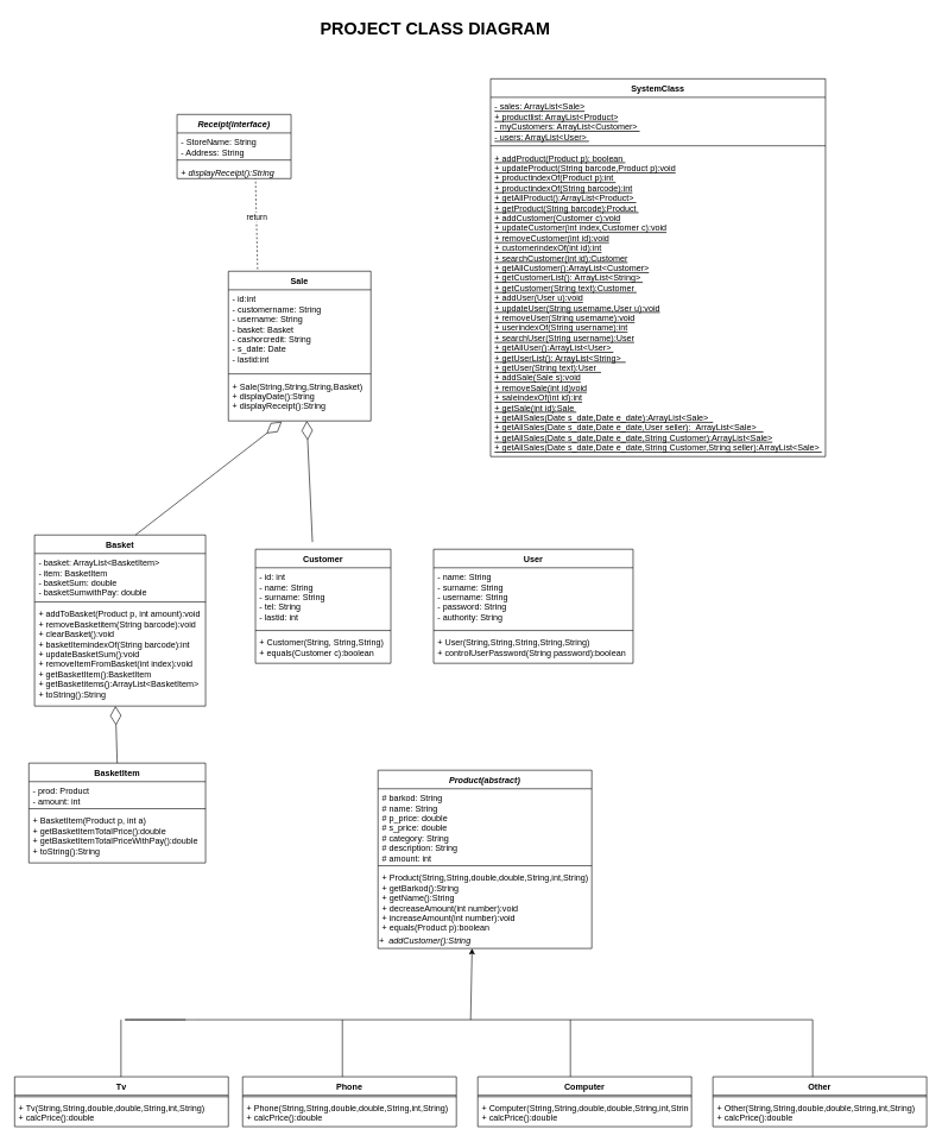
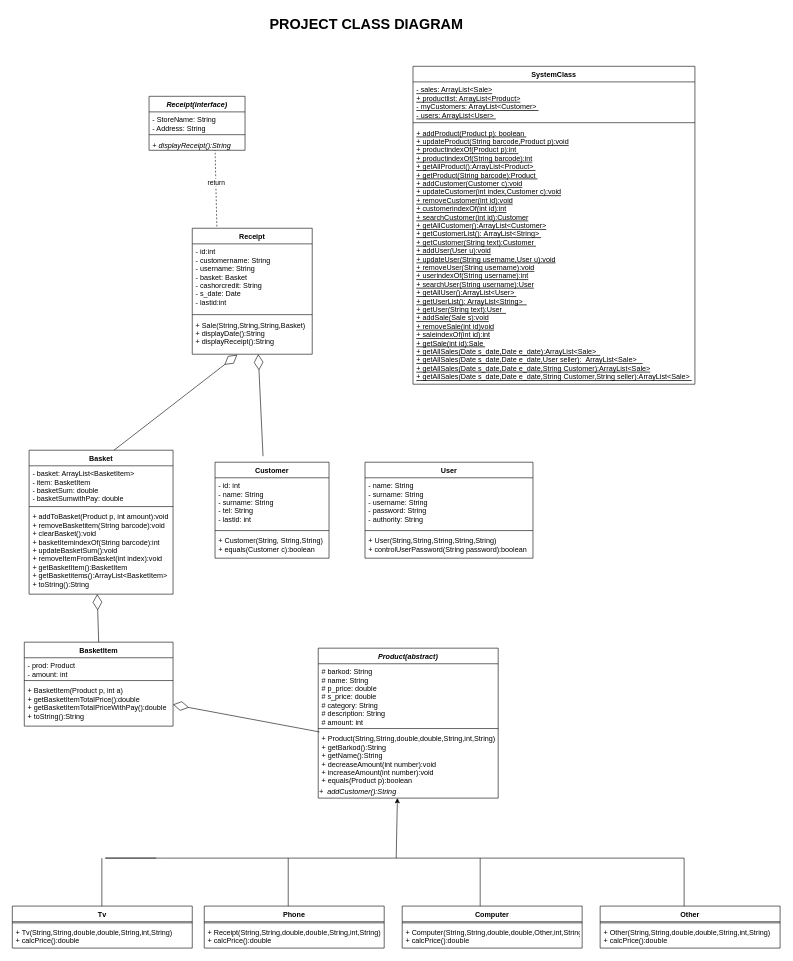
  <mxCell id="0" />
  <mxCell id="1" parent="0" />
  <mxCell id="2" value="Product(abstract)" style="swimlane;fontStyle=3;align=center;verticalAlign=top;childLayout=stackLayout;horizontal=1;startSize=26;horizontalStack=0;resizeParent=1;resizeParentMax=0;resizeLast=0;collapsible=1;marginBottom=0;" vertex="1" parent="1"><mxGeometry x="530" y="1080" width="300" height="250" as="geometry" /></mxCell>
  <mxCell id="3" value="# barkod: String&#10;# name: String&#10;# p_price: double&#10;# s_price: double&#10;# category: String&#10;# description: String&#10;# amount: int&#10;&#10;" style="text;strokeColor=none;fillColor=none;align=left;verticalAlign=top;spacingLeft=4;spacingRight=4;overflow=hidden;rotatable=0;points=[[0,0.5],[1,0.5]];portConstraint=eastwest;" vertex="1" parent="2"><mxGeometry y="26" width="300" height="104" as="geometry" /></mxCell>
  <mxCell id="4" value="" style="line;strokeWidth=1;fillColor=none;align=left;verticalAlign=middle;spacingTop=-1;spacingLeft=3;spacingRight=3;rotatable=0;labelPosition=right;points=[];portConstraint=eastwest;" vertex="1" parent="2"><mxGeometry y="130" width="300" height="8" as="geometry" /></mxCell>
  <mxCell id="5" value="+ Product(String,String,double,double,String,int,String)&#10;+ getBarkod():String&#10;+ getName():String&#10;+ decreaseAmount(int number):void&#10;+ increaseAmount(int number):void&#10;+ equals(Product p):boolean" style="text;strokeColor=none;fillColor=none;align=left;verticalAlign=top;spacingLeft=4;spacingRight=4;overflow=hidden;rotatable=0;points=[[0,0.5],[1,0.5]];portConstraint=eastwest;" vertex="1" parent="2"><mxGeometry y="138" width="300" height="92" as="geometry" /></mxCell>
  <mxCell id="6" value="&lt;span&gt;+&amp;nbsp; addCustomer():String&lt;/span&gt;" style="text;html=1;align=left;verticalAlign=middle;resizable=0;points=[];;autosize=1;fontStyle=2" vertex="1" parent="2"><mxGeometry y="230" width="300" height="20" as="geometry" /></mxCell>
  <mxCell id="7" value="Tv" style="swimlane;fontStyle=1;align=center;verticalAlign=top;childLayout=stackLayout;horizontal=1;startSize=26;horizontalStack=0;resizeParent=1;resizeParentMax=0;resizeLast=0;collapsible=1;marginBottom=0;" vertex="1" parent="1"><mxGeometry x="20" y="1510" width="300" height="70" as="geometry" /></mxCell>
  <mxCell id="8" value="" style="line;strokeWidth=1;fillColor=none;align=left;verticalAlign=middle;spacingTop=-1;spacingLeft=3;spacingRight=3;rotatable=0;labelPosition=right;points=[];portConstraint=eastwest;" vertex="1" parent="7"><mxGeometry y="26" width="300" height="4" as="geometry" /></mxCell>
  <mxCell id="9" value="+ Tv(String,String,double,double,String,int,String)&#10;+ calcPrice():double&#10;" style="text;strokeColor=none;fillColor=none;align=left;verticalAlign=top;spacingLeft=4;spacingRight=4;overflow=hidden;rotatable=0;points=[[0,0.5],[1,0.5]];portConstraint=eastwest;" vertex="1" parent="7"><mxGeometry y="30" width="300" height="40" as="geometry" /></mxCell>
  <mxCell id="10" value="Phone" style="swimlane;fontStyle=1;align=center;verticalAlign=top;childLayout=stackLayout;horizontal=1;startSize=26;horizontalStack=0;resizeParent=1;resizeParentMax=0;resizeLast=0;collapsible=1;marginBottom=0;" vertex="1" parent="1"><mxGeometry x="340" y="1510" width="300" height="70" as="geometry" /></mxCell>
  <mxCell id="11" value="" style="line;strokeWidth=1;fillColor=none;align=left;verticalAlign=middle;spacingTop=-1;spacingLeft=3;spacingRight=3;rotatable=0;labelPosition=right;points=[];portConstraint=eastwest;" vertex="1" parent="10"><mxGeometry y="26" width="300" height="4" as="geometry" /></mxCell>
- <mxCell id="12" value="+ Phone(String,String,double,double,String,int,String)&#10;+ calcPrice():double&#10;" style="text;strokeColor=none;fillColor=none;align=left;verticalAlign=top;spacingLeft=4;spacingRight=4;overflow=hidden;rotatable=0;points=[[0,0.5],[1,0.5]];portConstraint=eastwest;" vertex="1" parent="10"><mxGeometry y="30" width="300" height="40" as="geometry" /></mxCell>
+ <mxCell id="12" value="+ Receipt(String,String,double,double,String,int,String)&#10;+ calcPrice():double&#10;" style="text;strokeColor=none;fillColor=none;align=left;verticalAlign=top;spacingLeft=4;spacingRight=4;overflow=hidden;rotatable=0;points=[[0,0.5],[1,0.5]];portConstraint=eastwest;" vertex="1" parent="10"><mxGeometry y="30" width="300" height="40" as="geometry" /></mxCell>
  <mxCell id="13" value="Computer" style="swimlane;fontStyle=1;align=center;verticalAlign=top;childLayout=stackLayout;horizontal=1;startSize=26;horizontalStack=0;resizeParent=1;resizeParentMax=0;resizeLast=0;collapsible=1;marginBottom=0;" vertex="1" parent="1"><mxGeometry x="670" y="1510" width="300" height="70" as="geometry" /></mxCell>
  <mxCell id="14" value="" style="line;strokeWidth=1;fillColor=none;align=left;verticalAlign=middle;spacingTop=-1;spacingLeft=3;spacingRight=3;rotatable=0;labelPosition=right;points=[];portConstraint=eastwest;" vertex="1" parent="13"><mxGeometry y="26" width="300" height="4" as="geometry" /></mxCell>
- <mxCell id="15" value="+ Computer(String,String,double,double,String,int,String)&#10;+ calcPrice():double&#10;" style="text;strokeColor=none;fillColor=none;align=left;verticalAlign=top;spacingLeft=4;spacingRight=4;overflow=hidden;rotatable=0;points=[[0,0.5],[1,0.5]];portConstraint=eastwest;" vertex="1" parent="13"><mxGeometry y="30" width="300" height="40" as="geometry" /></mxCell>
+ <mxCell id="15" value="+ Computer(String,String,double,double,Other,int,String)&#10;+ calcPrice():double&#10;" style="text;strokeColor=none;fillColor=none;align=left;verticalAlign=top;spacingLeft=4;spacingRight=4;overflow=hidden;rotatable=0;points=[[0,0.5],[1,0.5]];portConstraint=eastwest;" vertex="1" parent="13"><mxGeometry y="30" width="300" height="40" as="geometry" /></mxCell>
  <mxCell id="16" value="Other" style="swimlane;fontStyle=1;align=center;verticalAlign=top;childLayout=stackLayout;horizontal=1;startSize=26;horizontalStack=0;resizeParent=1;resizeParentMax=0;resizeLast=0;collapsible=1;marginBottom=0;" vertex="1" parent="1"><mxGeometry x="1000" y="1510" width="300" height="70" as="geometry" /></mxCell>
  <mxCell id="17" value="" style="line;strokeWidth=1;fillColor=none;align=left;verticalAlign=middle;spacingTop=-1;spacingLeft=3;spacingRight=3;rotatable=0;labelPosition=right;points=[];portConstraint=eastwest;" vertex="1" parent="16"><mxGeometry y="26" width="300" height="4" as="geometry" /></mxCell>
  <mxCell id="18" value="+ Other(String,String,double,double,String,int,String)&#10;+ calcPrice():double&#10;" style="text;strokeColor=none;fillColor=none;align=left;verticalAlign=top;spacingLeft=4;spacingRight=4;overflow=hidden;rotatable=0;points=[[0,0.5],[1,0.5]];portConstraint=eastwest;" vertex="1" parent="16"><mxGeometry y="30" width="300" height="40" as="geometry" /></mxCell>
  <mxCell id="19" value="" style="endArrow=none;html=1;" edge="1" parent="1"><mxGeometry width="50" height="50" relative="1" as="geometry"><mxPoint x="260" y="1430" as="sourcePoint" /><mxPoint x="1140" y="1430" as="targetPoint" /><Array as="points"><mxPoint x="170" y="1430" /><mxPoint x="260" y="1430" /></Array></mxGeometry></mxCell>
  <mxCell id="20" value="" style="endArrow=none;html=1;" edge="1" parent="1"><mxGeometry width="50" height="50" relative="1" as="geometry"><mxPoint x="480" y="1510" as="sourcePoint" /><mxPoint x="480" y="1430" as="targetPoint" /></mxGeometry></mxCell>
  <mxCell id="21" value="" style="endArrow=none;html=1;" edge="1" parent="1"><mxGeometry width="50" height="50" relative="1" as="geometry"><mxPoint x="800" y="1510" as="sourcePoint" /><mxPoint x="800" y="1430" as="targetPoint" /></mxGeometry></mxCell>
  <mxCell id="22" value="" style="endArrow=none;html=1;" edge="1" parent="1"><mxGeometry width="50" height="50" relative="1" as="geometry"><mxPoint x="1140" y="1510" as="sourcePoint" /><mxPoint x="1140" y="1430" as="targetPoint" /></mxGeometry></mxCell>
  <mxCell id="23" value="" style="endArrow=none;html=1;" edge="1" parent="1"><mxGeometry width="50" height="50" relative="1" as="geometry"><mxPoint x="169.33" y="1510" as="sourcePoint" /><mxPoint x="169.33" y="1430" as="targetPoint" /></mxGeometry></mxCell>
  <mxCell id="24" value="" style="endArrow=classic;html=1;" edge="1" parent="1"><mxGeometry width="50" height="50" relative="1" as="geometry"><mxPoint x="660" y="1430" as="sourcePoint" /><mxPoint x="662" y="1330" as="targetPoint" /></mxGeometry></mxCell>
  <mxCell id="25" value="Basket" style="swimlane;fontStyle=1;align=center;verticalAlign=top;childLayout=stackLayout;horizontal=1;startSize=26;horizontalStack=0;resizeParent=1;resizeParentMax=0;resizeLast=0;collapsible=1;marginBottom=0;" vertex="1" parent="1"><mxGeometry x="48" y="750" width="240" height="240" as="geometry" /></mxCell>
  <mxCell id="26" value="- basket: ArrayList&lt;BasketItem&gt;&#10;- item: BasketItem&#10;- basketSum: double&#10;- basketSumwithPay: double&#10;&#10;" style="text;strokeColor=none;fillColor=none;align=left;verticalAlign=top;spacingLeft=4;spacingRight=4;overflow=hidden;rotatable=0;points=[[0,0.5],[1,0.5]];portConstraint=eastwest;" vertex="1" parent="25"><mxGeometry y="26" width="240" height="64" as="geometry" /></mxCell>
  <mxCell id="27" value="" style="line;strokeWidth=1;fillColor=none;align=left;verticalAlign=middle;spacingTop=-1;spacingLeft=3;spacingRight=3;rotatable=0;labelPosition=right;points=[];portConstraint=eastwest;" vertex="1" parent="25"><mxGeometry y="90" width="240" height="8" as="geometry" /></mxCell>
  <mxCell id="28" value="+ addToBasket(Product p, int amount):void&#10;+ removeBasketitem(String barcode):void&#10;+ clearBasket():void&#10;+ basketItemindexOf(String barcode):int&#10;+ updateBasketSum():void&#10;+ removeItemFromBasket(int index):void&#10;+ getBasketItem():BasketItem &#10;+ getBasketitems():ArrayList&lt;BasketItem&gt;&#10;+ toString():String " style="text;strokeColor=none;fillColor=none;align=left;verticalAlign=top;spacingLeft=4;spacingRight=4;overflow=hidden;rotatable=0;points=[[0,0.5],[1,0.5]];portConstraint=eastwest;" vertex="1" parent="25"><mxGeometry y="98" width="240" height="142" as="geometry" /></mxCell>
  <mxCell id="29" value="BasketItem" style="swimlane;fontStyle=1;align=center;verticalAlign=top;childLayout=stackLayout;horizontal=1;startSize=26;horizontalStack=0;resizeParent=1;resizeParentMax=0;resizeLast=0;collapsible=1;marginBottom=0;" vertex="1" parent="1"><mxGeometry x="40" y="1070" width="248" height="140" as="geometry" /></mxCell>
  <mxCell id="30" value="- prod: Product &#10;- amount: int&#10;&#10;" style="text;strokeColor=none;fillColor=none;align=left;verticalAlign=top;spacingLeft=4;spacingRight=4;overflow=hidden;rotatable=0;points=[[0,0.5],[1,0.5]];portConstraint=eastwest;" vertex="1" parent="29"><mxGeometry y="26" width="248" height="34" as="geometry" /></mxCell>
  <mxCell id="31" value="" style="line;strokeWidth=1;fillColor=none;align=left;verticalAlign=middle;spacingTop=-1;spacingLeft=3;spacingRight=3;rotatable=0;labelPosition=right;points=[];portConstraint=eastwest;" vertex="1" parent="29"><mxGeometry y="60" width="248" height="8" as="geometry" /></mxCell>
  <mxCell id="32" value="+ BasketItem(Product p, int a)&#10;+ getBasketItemTotalPrice():double &#10;+ getBasketItemTotalPriceWithPay():double&#10;+ toString():String " style="text;strokeColor=none;fillColor=none;align=left;verticalAlign=top;spacingLeft=4;spacingRight=4;overflow=hidden;rotatable=0;points=[[0,0.5],[1,0.5]];portConstraint=eastwest;" vertex="1" parent="29"><mxGeometry y="68" width="248" height="72" as="geometry" /></mxCell>
+ <mxCell id="33" value="" style="endArrow=diamondThin;endFill=0;endSize=24;html=1;entryX=1;entryY=0.5;entryDx=0;entryDy=0;exitX=0.007;exitY=0.018;exitDx=0;exitDy=0;exitPerimeter=0;" edge="1" parent="1" source="5" target="32"><mxGeometry width="160" relative="1" as="geometry"><mxPoint x="398" y="1320" as="sourcePoint" /><mxPoint x="488" y="1190" as="targetPoint" /></mxGeometry></mxCell>
  <mxCell id="34" value="" style="endArrow=diamondThin;endFill=0;endSize=24;html=1;exitX=0.5;exitY=0;exitDx=0;exitDy=0;entryX=0.473;entryY=1;entryDx=0;entryDy=0;entryPerimeter=0;" edge="1" parent="1" source="29" target="28"><mxGeometry width="160" relative="1" as="geometry"><mxPoint x="398" y="1020" as="sourcePoint" /><mxPoint x="190" y="1000" as="targetPoint" /></mxGeometry></mxCell>
  <mxCell id="35" value="Customer" style="swimlane;fontStyle=1;align=center;verticalAlign=top;childLayout=stackLayout;horizontal=1;startSize=26;horizontalStack=0;resizeParent=1;resizeParentMax=0;resizeLast=0;collapsible=1;marginBottom=0;" vertex="1" parent="1"><mxGeometry x="358" y="770" width="190" height="160" as="geometry" /></mxCell>
  <mxCell id="36" value="- id: int&#10;- name: String&#10;- surname: String&#10;- tel: String&#10;- lastid: int&#10;&#10;" style="text;strokeColor=none;fillColor=none;align=left;verticalAlign=top;spacingLeft=4;spacingRight=4;overflow=hidden;rotatable=0;points=[[0,0.5],[1,0.5]];portConstraint=eastwest;" vertex="1" parent="35"><mxGeometry y="26" width="190" height="84" as="geometry" /></mxCell>
  <mxCell id="37" value="" style="line;strokeWidth=1;fillColor=none;align=left;verticalAlign=middle;spacingTop=-1;spacingLeft=3;spacingRight=3;rotatable=0;labelPosition=right;points=[];portConstraint=eastwest;" vertex="1" parent="35"><mxGeometry y="110" width="190" height="8" as="geometry" /></mxCell>
  <mxCell id="38" value="+ Customer(String, String,String)&#10;+ equals(Customer c):boolean" style="text;strokeColor=none;fillColor=none;align=left;verticalAlign=top;spacingLeft=4;spacingRight=4;overflow=hidden;rotatable=0;points=[[0,0.5],[1,0.5]];portConstraint=eastwest;" vertex="1" parent="35"><mxGeometry y="118" width="190" height="42" as="geometry" /></mxCell>
  <mxCell id="39" value="User" style="swimlane;fontStyle=1;align=center;verticalAlign=top;childLayout=stackLayout;horizontal=1;startSize=26;horizontalStack=0;resizeParent=1;resizeParentMax=0;resizeLast=0;collapsible=1;marginBottom=0;" vertex="1" parent="1"><mxGeometry x="608" y="770" width="280" height="160" as="geometry" /></mxCell>
  <mxCell id="40" value="- name: String&#10;- surname: String&#10;- username: String&#10;- password: String&#10;- authority: String&#10;&#10;" style="text;strokeColor=none;fillColor=none;align=left;verticalAlign=top;spacingLeft=4;spacingRight=4;overflow=hidden;rotatable=0;points=[[0,0.5],[1,0.5]];portConstraint=eastwest;" vertex="1" parent="39"><mxGeometry y="26" width="280" height="84" as="geometry" /></mxCell>
  <mxCell id="41" value="" style="line;strokeWidth=1;fillColor=none;align=left;verticalAlign=middle;spacingTop=-1;spacingLeft=3;spacingRight=3;rotatable=0;labelPosition=right;points=[];portConstraint=eastwest;" vertex="1" parent="39"><mxGeometry y="110" width="280" height="8" as="geometry" /></mxCell>
  <mxCell id="42" value="+ User(String,String,String,String,String)&#10;+ controlUserPassword(String password):boolean" style="text;strokeColor=none;fillColor=none;align=left;verticalAlign=top;spacingLeft=4;spacingRight=4;overflow=hidden;rotatable=0;points=[[0,0.5],[1,0.5]];portConstraint=eastwest;" vertex="1" parent="39"><mxGeometry y="118" width="280" height="42" as="geometry" /></mxCell>
- <mxCell id="43" value="Sale" style="swimlane;fontStyle=1;align=center;verticalAlign=top;childLayout=stackLayout;horizontal=1;startSize=26;horizontalStack=0;resizeParent=1;resizeParentMax=0;resizeLast=0;collapsible=1;marginBottom=0;" vertex="1" parent="1"><mxGeometry x="320" y="380" width="200" height="210" as="geometry" /></mxCell>
+ <mxCell id="43" value="Receipt" style="swimlane;fontStyle=1;align=center;verticalAlign=top;childLayout=stackLayout;horizontal=1;startSize=26;horizontalStack=0;resizeParent=1;resizeParentMax=0;resizeLast=0;collapsible=1;marginBottom=0;" vertex="1" parent="1"><mxGeometry x="320" y="380" width="200" height="210" as="geometry" /></mxCell>
  <mxCell id="44" value="- id:int&#10;- customername: String&#10;- username: String&#10;- basket: Basket &#10;- cashorcredit: String&#10;- s_date: Date &#10;- lastid:int&#10;&#10;" style="text;strokeColor=none;fillColor=none;align=left;verticalAlign=top;spacingLeft=4;spacingRight=4;overflow=hidden;rotatable=0;points=[[0,0.5],[1,0.5]];portConstraint=eastwest;" vertex="1" parent="43"><mxGeometry y="26" width="200" height="114" as="geometry" /></mxCell>
  <mxCell id="45" value="" style="line;strokeWidth=1;fillColor=none;align=left;verticalAlign=middle;spacingTop=-1;spacingLeft=3;spacingRight=3;rotatable=0;labelPosition=right;points=[];portConstraint=eastwest;" vertex="1" parent="43"><mxGeometry y="140" width="200" height="8" as="geometry" /></mxCell>
  <mxCell id="46" value="+ Sale(String,String,String,Basket)&#10;+ displayDate():String &#10;+ displayReceipt():String " style="text;strokeColor=none;fillColor=none;align=left;verticalAlign=top;spacingLeft=4;spacingRight=4;overflow=hidden;rotatable=0;points=[[0,0.5],[1,0.5]];portConstraint=eastwest;" vertex="1" parent="43"><mxGeometry y="148" width="200" height="62" as="geometry" /></mxCell>
  <mxCell id="47" value="Receipt(interface)" style="swimlane;fontStyle=3;align=center;verticalAlign=top;childLayout=stackLayout;horizontal=1;startSize=26;horizontalStack=0;resizeParent=1;resizeParentMax=0;resizeLast=0;collapsible=1;marginBottom=0;" vertex="1" parent="1"><mxGeometry x="248" y="160" width="160" height="90" as="geometry" /></mxCell>
  <mxCell id="48" value="- StoreName: String&#10;- Address: String&#10;&#10;" style="text;strokeColor=none;fillColor=none;align=left;verticalAlign=top;spacingLeft=4;spacingRight=4;overflow=hidden;rotatable=0;points=[[0,0.5],[1,0.5]];portConstraint=eastwest;" vertex="1" parent="47"><mxGeometry y="26" width="160" height="34" as="geometry" /></mxCell>
  <mxCell id="49" value="" style="line;strokeWidth=1;fillColor=none;align=left;verticalAlign=middle;spacingTop=-1;spacingLeft=3;spacingRight=3;rotatable=0;labelPosition=right;points=[];portConstraint=eastwest;" vertex="1" parent="47"><mxGeometry y="60" width="160" height="8" as="geometry" /></mxCell>
  <mxCell id="50" value="+ displayReceipt():String " style="text;strokeColor=none;fillColor=none;align=left;verticalAlign=top;spacingLeft=4;spacingRight=4;overflow=hidden;rotatable=0;points=[[0,0.5],[1,0.5]];portConstraint=eastwest;fontStyle=2" vertex="1" parent="47"><mxGeometry y="68" width="160" height="22" as="geometry" /></mxCell>
  <mxCell id="51" value="SystemClass" style="swimlane;fontStyle=1;align=center;verticalAlign=top;childLayout=stackLayout;horizontal=1;startSize=26;horizontalStack=0;resizeParent=1;resizeParentMax=0;resizeLast=0;collapsible=1;marginBottom=0;" vertex="1" parent="1"><mxGeometry x="688" y="110" width="470" height="530" as="geometry" /></mxCell>
  <mxCell id="52" value="- sales: ArrayList&lt;Sale&gt;&#10;+ productlist: ArrayList&lt;Product&gt;&#10;- myCustomers: ArrayList&lt;Customer&gt; &#10;- users: ArrayList&lt;User&gt; &#10;&#10;" style="text;strokeColor=none;fillColor=none;align=left;verticalAlign=top;spacingLeft=4;spacingRight=4;overflow=hidden;rotatable=0;points=[[0,0.5],[1,0.5]];portConstraint=eastwest;fontStyle=4" vertex="1" parent="51"><mxGeometry y="26" width="470" height="64" as="geometry" /></mxCell>
  <mxCell id="53" value="" style="line;strokeWidth=1;fillColor=none;align=left;verticalAlign=middle;spacingTop=-1;spacingLeft=3;spacingRight=3;rotatable=0;labelPosition=right;points=[];portConstraint=eastwest;" vertex="1" parent="51"><mxGeometry y="90" width="470" height="8" as="geometry" /></mxCell>
  <mxCell id="54" value="+ addProduct(Product p): boolean &#10;+ updateProduct(String barcode,Product p):void&#10;+ productindexOf(Product p):int &#10;+ productindexOf(String barcode):int&#10;+ getAllProduct():ArrayList&lt;Product&gt; &#10;+ getProduct(String barcode):Product &#10;+ addCustomer(Customer c):void&#10;+ updateCustomer(int index,Customer c):void&#10;+ removeCustomer(int id):void&#10;+ customerindexOf(int id):int&#10;+ searchCustomer(int id):Customer&#10;+ getAllCustomer():ArrayList&lt;Customer&gt;&#10;+ getCustomerList(): ArrayList&lt;String&gt; &#10;+ getCustomer(String text):Customer &#10;+ addUser(User u):void&#10;+ updateUser(String username,User u):void&#10;+ removeUser(String username):void&#10;+ userindexOf(String username):int&#10;+ searchUser(String username):User&#10;+ getAllUser():ArrayList&lt;User&gt; &#10;+ getUserList(): ArrayList&lt;String&gt;  &#10;+ getUser(String text):User  &#10;+ addSale(Sale s):void&#10;+ removeSale(int id)void&#10;+ saleindexOf(int id):int&#10;+ getSale(int id):Sale &#10;+ getAllSales(Date s_date,Date e_date):ArrayList&lt;Sale&gt;  &#10;+ getAllSales(Date s_date,Date e_date,User seller):  ArrayList&lt;Sale&gt;   &#10;+ getAllSales(Date s_date,Date e_date,String Customer):ArrayList&lt;Sale&gt;&#10;+ getAllSales(Date s_date,Date e_date,String Customer,String seller):ArrayList&lt;Sale&gt; " style="text;strokeColor=none;fillColor=none;align=left;verticalAlign=top;spacingLeft=4;spacingRight=4;overflow=hidden;rotatable=0;points=[[0,0.5],[1,0.5]];portConstraint=eastwest;fontStyle=4" vertex="1" parent="51"><mxGeometry y="98" width="470" height="432" as="geometry" /></mxCell>
  <mxCell id="55" value="" style="endArrow=diamondThin;endFill=0;endSize=24;html=1;exitX=0.5;exitY=0;exitDx=0;exitDy=0;entryX=0.375;entryY=1.016;entryDx=0;entryDy=0;entryPerimeter=0;" edge="1" parent="1" target="46"><mxGeometry width="160" relative="1" as="geometry"><mxPoint x="189.6" y="750" as="sourcePoint" /><mxPoint x="189.5" y="670" as="targetPoint" /></mxGeometry></mxCell>
  <mxCell id="56" value="" style="endArrow=diamondThin;endFill=0;endSize=24;html=1;" edge="1" parent="1"><mxGeometry width="160" relative="1" as="geometry"><mxPoint x="438" y="760" as="sourcePoint" /><mxPoint x="430" y="590" as="targetPoint" /></mxGeometry></mxCell>
  <mxCell id="57" value="return" style="html=1;verticalAlign=bottom;endArrow=none;dashed=1;endSize=8;exitX=0.205;exitY=-0.014;exitDx=0;exitDy=0;exitPerimeter=0;entryX=0.688;entryY=1;entryDx=0;entryDy=0;entryPerimeter=0;" edge="1" parent="1" source="43" target="50"><mxGeometry relative="1" as="geometry"><mxPoint x="428" y="465" as="sourcePoint" /><mxPoint x="218" y="464.5" as="targetPoint" /></mxGeometry></mxCell>
  <mxCell id="58" value="PROJECT CLASS DIAGRAM" style="text;strokeColor=none;fillColor=none;html=1;fontSize=24;fontStyle=1;verticalAlign=middle;align=center;" vertex="1" parent="1"><mxGeometry x="560" y="20" width="100" height="40" as="geometry" /></mxCell>
